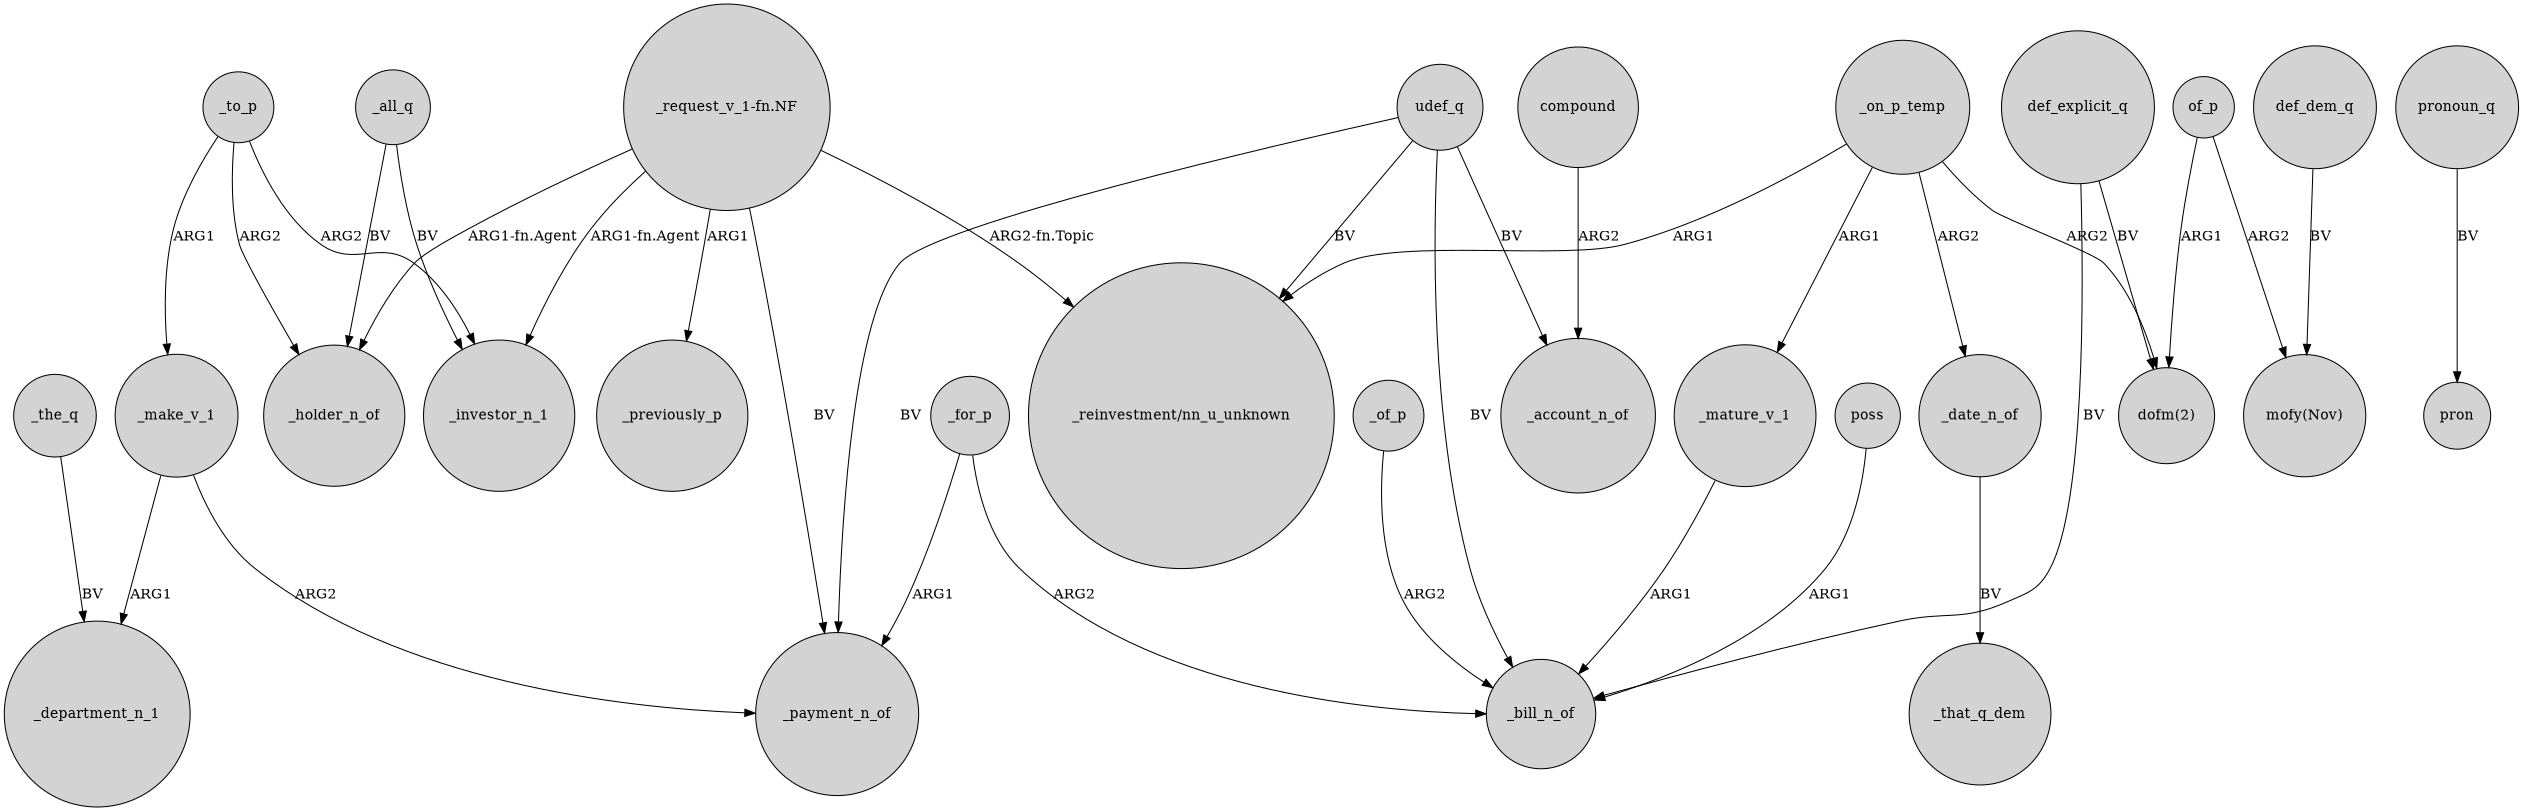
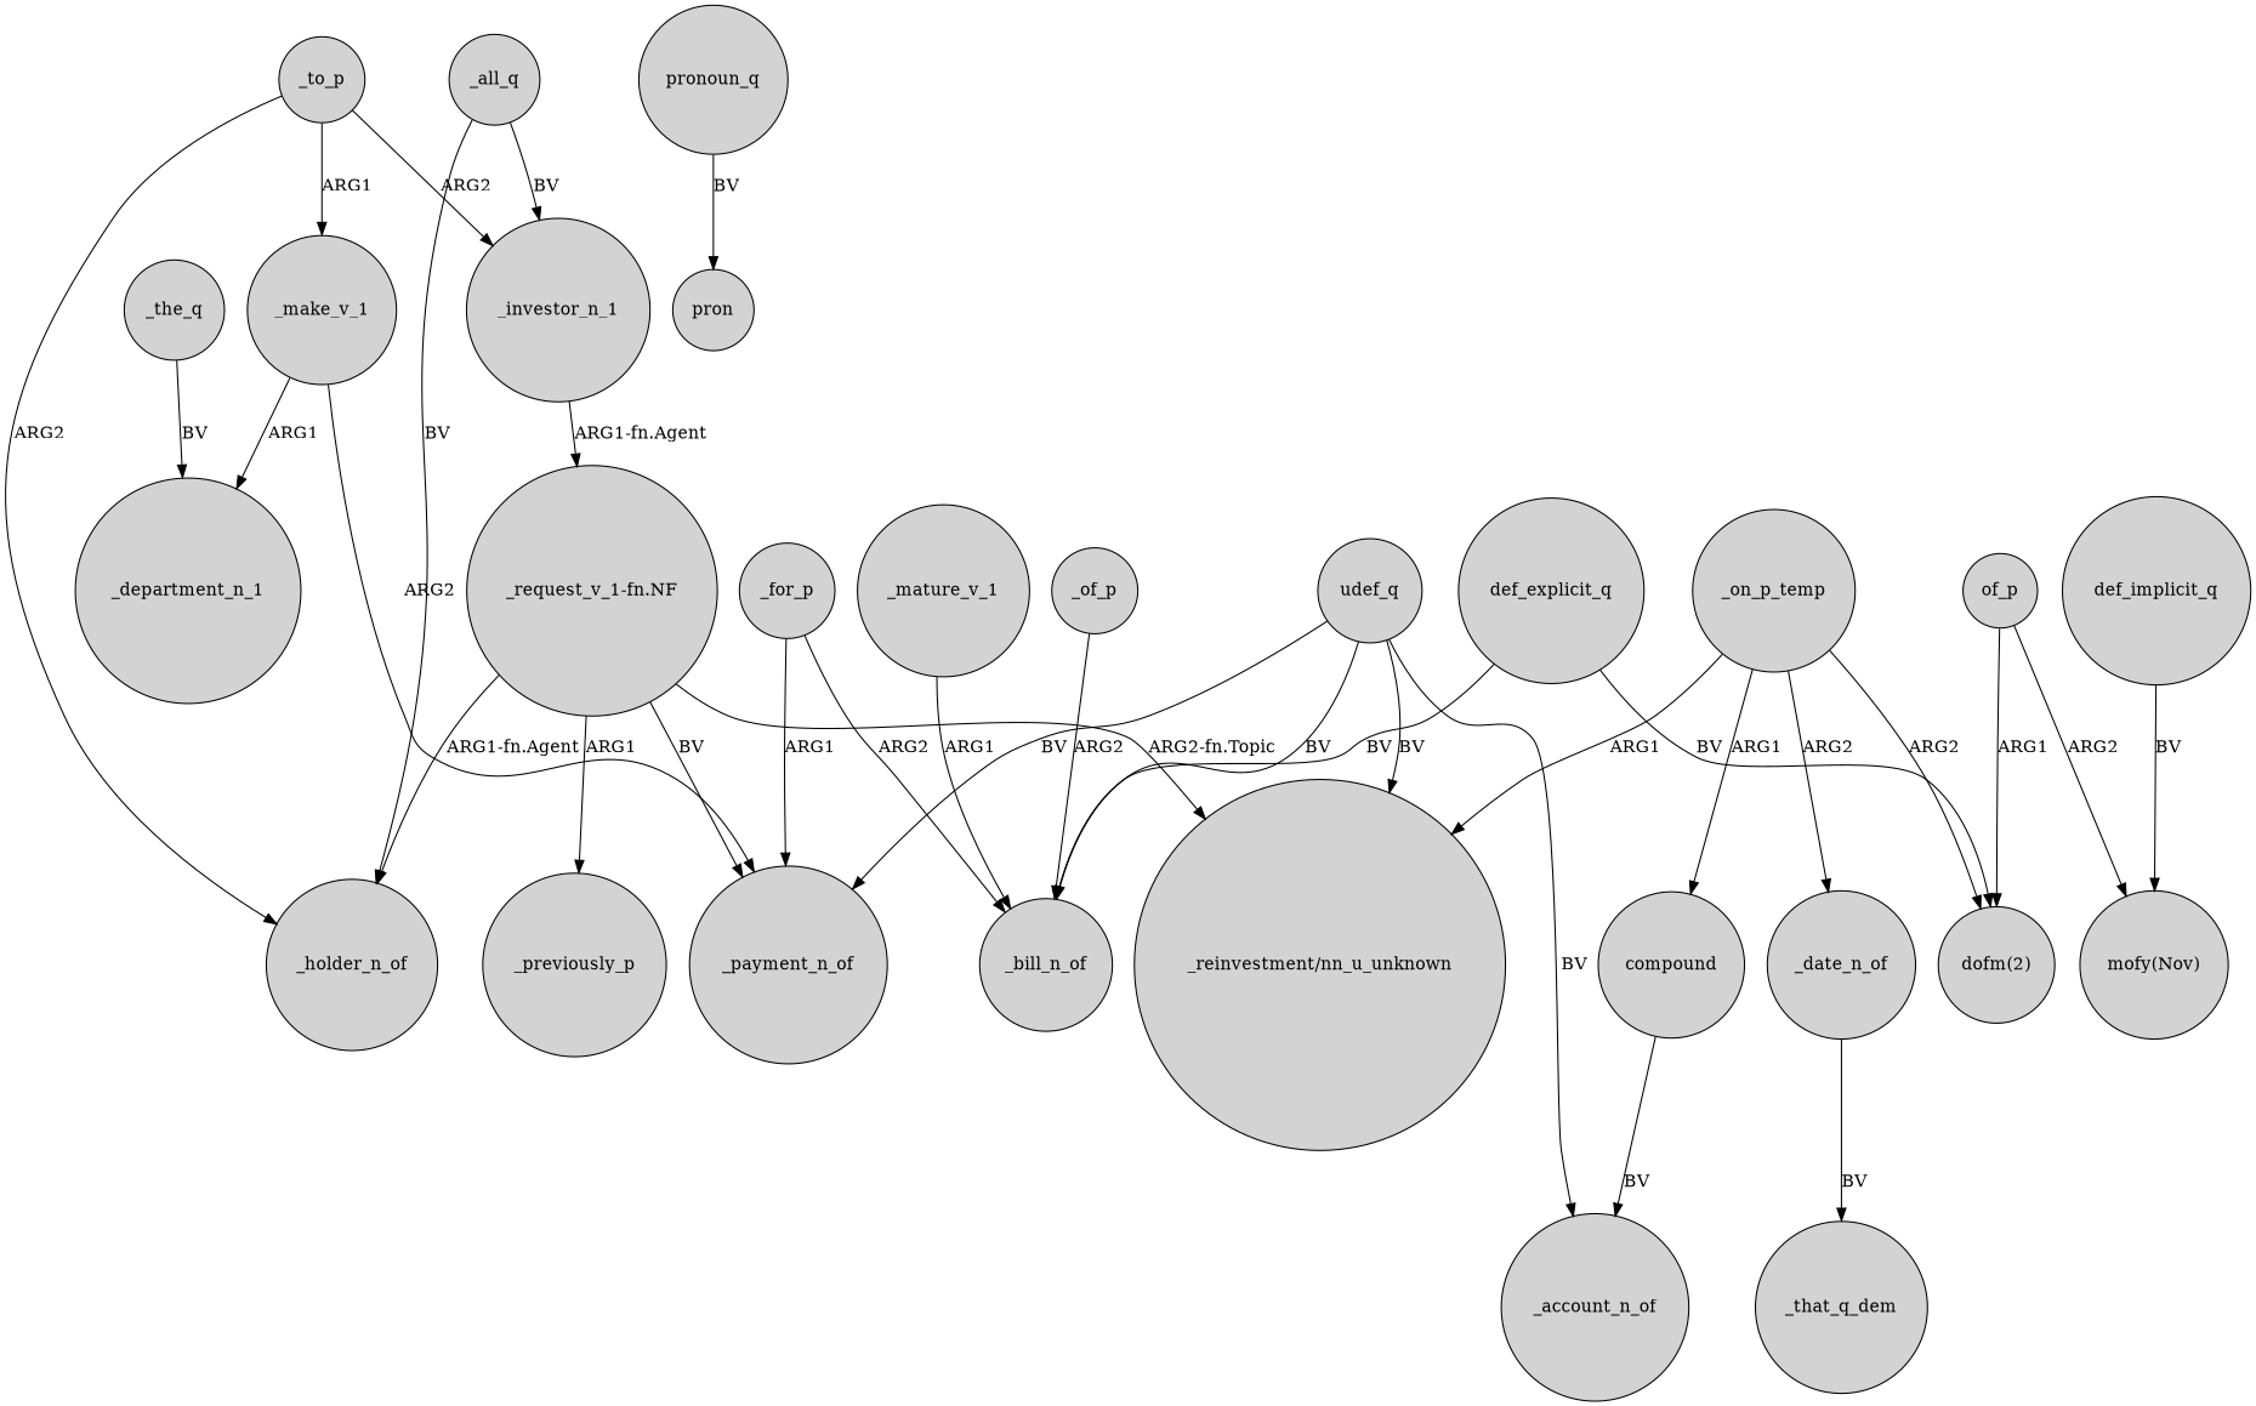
  digraph {
    node [shape=circle style=filled]
    "_request_v_1-fn.NF"
    _payment_n_of
    _investor_n_1
    _holder_n_of
    "_reinvestment/nn_u_unknown"
    _previously_p
    _to_p
    _make_v_1
    _department_n_1
-   poss
    _bill_n_of
    _mature_v_1
    _for_p
    _of_p
    udef_q
    _account_n_of
    compound
    of_p
    "dofm(2)"
    "mofy(Nov)"
    _on_p_temp
    _date_n_of
    _that_q_dem
    _the_q
    pronoun_q
    pron
    _all_q
    def_explicit_q
-   def_implicit_q [label=def_dem_q]
+   def_implicit_q
    "_request_v_1-fn.NF" -> _payment_n_of [label=BV]
-   "_request_v_1-fn.NF" -> _investor_n_1 [label="ARG1-fn.Agent"]
+   _investor_n_1 -> "_request_v_1-fn.NF" [label="ARG1-fn.Agent"]
    "_request_v_1-fn.NF" -> _holder_n_of [label="ARG1-fn.Agent"]
    "_request_v_1-fn.NF" -> "_reinvestment/nn_u_unknown" [label="ARG2-fn.Topic"]
    "_request_v_1-fn.NF" -> _previously_p [label=ARG1]
    _to_p -> _investor_n_1 [label=ARG2]
    _to_p -> _holder_n_of [label=ARG2]
    _to_p -> _make_v_1 [label=ARG1]
    _make_v_1 -> _payment_n_of [label=ARG2]
    _make_v_1 -> _department_n_1 [label=ARG1]
-   poss -> _bill_n_of [label=ARG1]
    _mature_v_1 -> _bill_n_of [label=ARG1]
    _for_p -> _payment_n_of [label=ARG1]
    _for_p -> _bill_n_of [label=ARG2]
    _of_p -> _bill_n_of [label=ARG2]
    udef_q -> _payment_n_of [label=BV]
    udef_q -> "_reinvestment/nn_u_unknown" [label=BV]
    udef_q -> _bill_n_of [label=BV]
    udef_q -> _account_n_of [label=BV]
-   compound -> _account_n_of [label=ARG2]
+   compound -> _account_n_of [label=BV]
    of_p -> "dofm(2)" [label=ARG1]
    of_p -> "mofy(Nov)" [label=ARG2]
    _on_p_temp -> "_reinvestment/nn_u_unknown" [label=ARG1]
-   _on_p_temp -> _mature_v_1 [label=ARG1]
+   _on_p_temp -> compound [label=ARG1]
    _on_p_temp -> "dofm(2)" [label=ARG2]
    _on_p_temp -> _date_n_of [label=ARG2]
    _date_n_of -> _that_q_dem [label=BV]
    _the_q -> _department_n_1 [label=BV]
    pronoun_q -> pron [label=BV]
    _all_q -> _investor_n_1 [label=BV]
    _all_q -> _holder_n_of [label=BV]
    def_explicit_q -> _bill_n_of [label=BV]
    def_explicit_q -> "dofm(2)" [label=BV]
    def_implicit_q -> "mofy(Nov)" [label=BV]
  }
